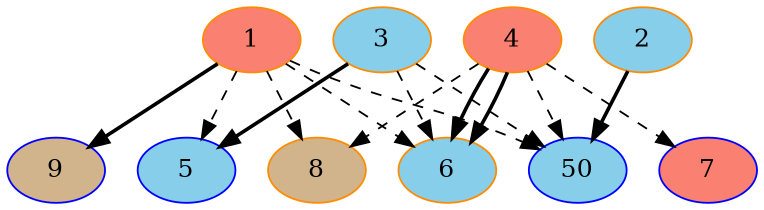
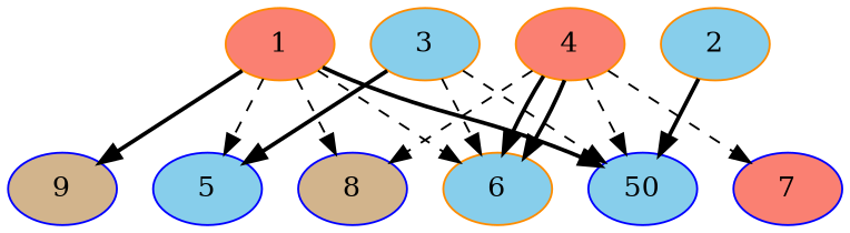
  digraph {
    node [alpha=0.02 color=darkorange fillcolor=skyblue style=filled]
    edge [style=dashed]
    1 [alpha=0.03 expect_size=40498176 fillcolor=salmon]
    5 [alpha=0.07 color=blue expect_size=26144768]
    6 [alpha=0.20 expect_size=50471936]
-   8 [alpha=0.09 expect_size=51179520 fillcolor=tan]
+   8 [alpha=0.09 color=blue expect_size=51179520 fillcolor=tan]
    9 [color=blue expect_size=19224576 fillcolor=tan]
    n6 [alpha=0.08 color=blue expect_size=26874880 label=50]
    2 [alpha=0.19 expect_size=18801664]
    3 [alpha=0.01 expect_size=10397696]
    4 [expect_size=22437888 fillcolor=salmon]
    7 [alpha=0.11 color=blue expect_size=20234240 fillcolor=salmon]
    1 -> 5
    1 -> 6
    1 -> 8
    1 -> 9 [style=bold]
-   1 -> n6
+   1 -> n6 [style=bold]
    2 -> n6 [style=bold]
    3 -> 5 [style=bold]
    3 -> 6
    3 -> n6
    4 -> 6 [style=bold]
    4 -> 6 [style=bold]
    4 -> 8
    4 -> n6
    4 -> 7
  }
